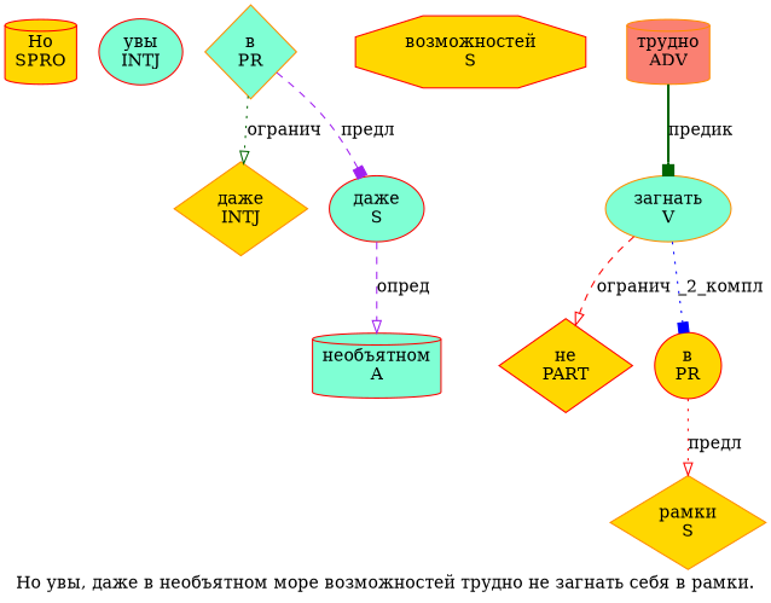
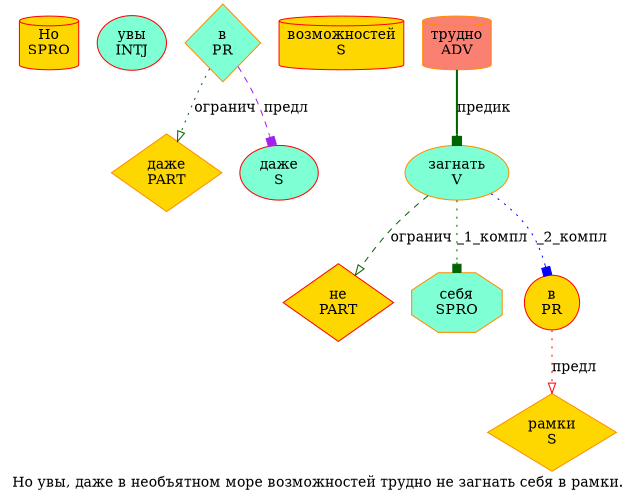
  digraph {
    label="Но увы, даже в необъятном море возможностей трудно не загнать себя в рамки."
    node [color=red fillcolor=gold penwidth=1 shape=ellipse style=filled]
    edge [arrowhead=onormal color=darkgreen style=dotted]
    n1 [label="Но\nSPRO" shape=cylinder]
    n2 [fillcolor=aquamarine label="увы\nINTJ"]
-   n3 [color=darkorange label="даже\nINTJ" shape=diamond]
+   n3 [color=darkorange label="даже\nPART" shape=diamond]
    n4 [color=darkorange fillcolor=aquamarine label="в\nPR" shape=diamond]
    n5 [fillcolor=aquamarine label="даже\nS"]
-   n6 [fillcolor=aquamarine label="необъятном\nA" shape=cylinder]
-   n7 [label="возможностей\nS" shape=octagon]
+   n7 [label="возможностей\nS" shape=cylinder]
    n8 [color=darkorange fillcolor=salmon label="трудно\nADV" shape=cylinder]
    n9 [color=darkorange fillcolor=aquamarine label="загнать\nV"]
    n10 [label="не\nPART" shape=diamond]
+   n11 [color=darkorange fillcolor=aquamarine label="себя\nSPRO" shape=octagon]
    n12 [label="в\nPR"]
    n13 [color=darkorange label="рамки\nS" shape=diamond]
    n4 -> n3 [label="огранич"]
    n4 -> n5 [arrowhead=box color=purple label="предл" style=dashed]
-   n5 -> n6 [color=purple label="опред" style=dashed]
    n8 -> n9 [arrowhead=box label="предик" style=bold]
-   n9 -> n10 [color=red label="огранич" style=dashed]
+   n9 -> n10 [label="огранич" style=dashed]
+   n9 -> n11 [arrowhead=box label="_1_компл"]
    n9 -> n12 [arrowhead=box color=blue label="_2_компл"]
    n12 -> n13 [color=red label="предл"]
  }
